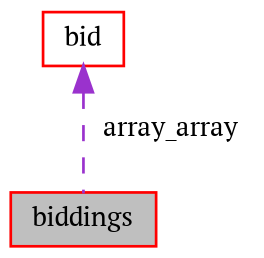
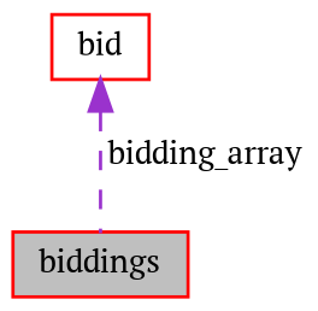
  digraph {
    fontname="PT Serif"
    node [color=red fontname="PT Serif" fontsize=10 shape=record style=filled]
    n1 [fillcolor=grey75 fontcolor=black height=0.2 label=biddings width=0.4]
    n2 [fillcolor=white height=0.2 label=bid width=0.4]
-   n2 -> n1 [color=darkorchid3 dir=back fontname="PT Serif" fontsize=10 label=" array_array" labelfontname=Helvetica labelfontsize=10 style=dashed]
+   n2 -> n1 [color=darkorchid3 dir=back fontname="PT Serif" fontsize=10 label=" bidding_array" labelfontname=Helvetica labelfontsize=10 style=dashed]
  }
